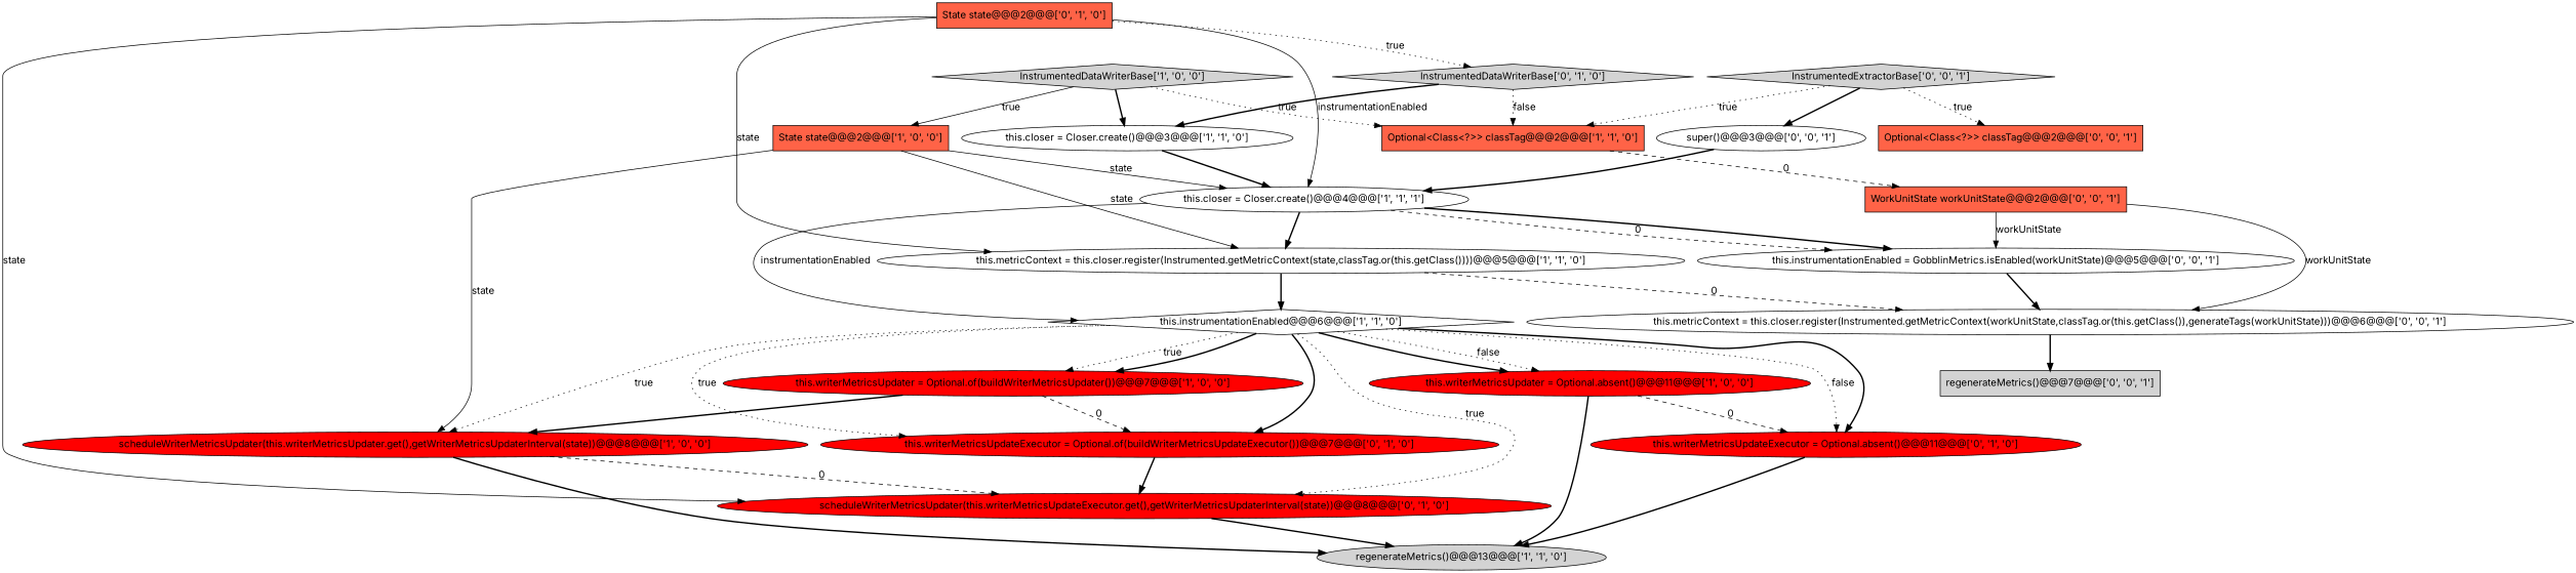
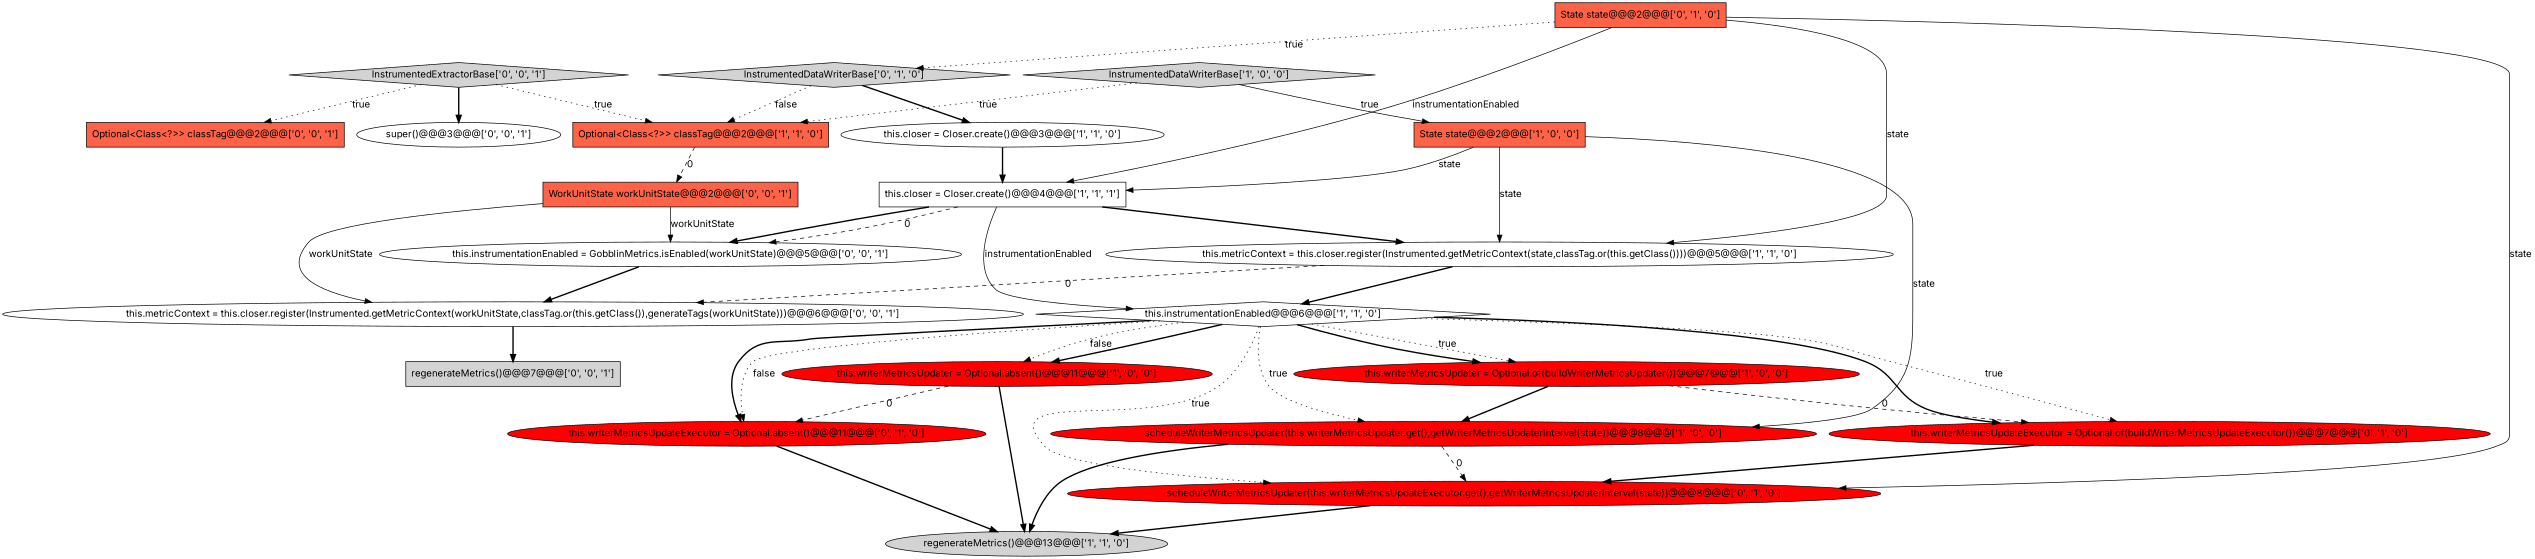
  digraph {
    fontname=Inter
    node [fillcolor=white fontname=Inter shape=ellipse style=filled]
    edge [fontname=Inter style=bold]
    n1 [label="super()@@@3@@@['0', '0', '1']"]
-   n2 [label="this.closer = Closer.create()@@@4@@@['1', '1', '1']"]
+   n2 [label="this.closer = Closer.create()@@@4@@@['1', '1', '1']" shape=box]
    n3 [label="this.instrumentationEnabled = GobblinMetrics.isEnabled(workUnitState)@@@5@@@['0', '0', '1']"]
    n4 [label="this.metricContext = this.closer.register(Instrumented.getMetricContext(state,classTag.or(this.getClass())))@@@5@@@['1', '1', '0']"]
    n5 [label="this.instrumentationEnabled@@@6@@@['1', '1', '0']" shape=diamond]
    n6 [fillcolor=tomato label="WorkUnitState workUnitState@@@2@@@['0', '0', '1']" shape=box]
    n7 [label="this.metricContext = this.closer.register(Instrumented.getMetricContext(workUnitState,classTag.or(this.getClass()),generateTags(workUnitState)))@@@6@@@['0', '0', '1']"]
    n8 [fillcolor=lightgray label="regenerateMetrics()@@@7@@@['0', '0', '1']" shape=box]
    n9 [fillcolor=red label="this.writerMetricsUpdateExecutor = Optional.of(buildWriterMetricsUpdateExecutor())@@@7@@@['0', '1', '0']"]
    n10 [fillcolor=red label="scheduleWriterMetricsUpdater(this.writerMetricsUpdateExecutor.get(),getWriterMetricsUpdaterInterval(state))@@@8@@@['0', '1', '0']"]
    n11 [fillcolor=lightgray label="regenerateMetrics()@@@13@@@['1', '1', '0']"]
    n12 [fillcolor=red label="this.writerMetricsUpdater = Optional.absent()@@@11@@@['1', '0', '0']"]
    n13 [fillcolor=red label="this.writerMetricsUpdateExecutor = Optional.absent()@@@11@@@['0', '1', '0']"]
    n14 [fillcolor=red label="this.writerMetricsUpdater = Optional.of(buildWriterMetricsUpdater())@@@7@@@['1', '0', '0']"]
    n15 [fillcolor=red label="scheduleWriterMetricsUpdater(this.writerMetricsUpdater.get(),getWriterMetricsUpdaterInterval(state))@@@8@@@['1', '0', '0']"]
    n16 [label="this.closer = Closer.create()@@@3@@@['1', '1', '0']"]
    n17 [fillcolor=tomato label="Optional<Class<?>> classTag@@@2@@@['0', '0', '1']" shape=box]
    n18 [fillcolor=lightgray label="InstrumentedDataWriterBase['0', '1', '0']" shape=diamond]
    n19 [fillcolor=tomato label="Optional<Class<?>> classTag@@@2@@@['1', '1', '0']" shape=box]
    n20 [fillcolor=tomato label="State state@@@2@@@['0', '1', '0']" shape=box]
    n21 [fillcolor=lightgray label="InstrumentedDataWriterBase['1', '0', '0']" shape=diamond]
    n22 [fillcolor=tomato label="State state@@@2@@@['1', '0', '0']" shape=box]
    n23 [fillcolor=lightgray label="InstrumentedExtractorBase['0', '0', '1']" shape=diamond]
-   n1 -> n2
    n2 -> n3 [label=0 style=dashed]
    n2 -> n3
    n2 -> n4
    n2 -> n5 [label=instrumentationEnabled style=solid]
    n3 -> n7
    n4 -> n5
    n4 -> n7 [label=0 style=dashed]
    n5 -> n9
    n5 -> n9 [label=true style=dotted]
    n5 -> n10 [label=true style=dotted]
    n5 -> n12 [label=false style=dotted]
    n5 -> n12
    n5 -> n13 [label=false style=dotted]
    n5 -> n13
    n5 -> n14 [label=true style=dotted]
    n5 -> n14
    n5 -> n15 [label=true style=dotted]
    n6 -> n3 [label=workUnitState style=solid]
    n6 -> n7 [label=workUnitState style=solid]
    n7 -> n8
    n9 -> n10
    n10 -> n11
    n12 -> n11
    n12 -> n13 [label=0 style=dashed]
    n13 -> n11
    n14 -> n9 [label=0 style=dashed]
    n14 -> n15
    n15 -> n10 [label=0 style=dashed]
    n15 -> n11
    n16 -> n2
    n18 -> n16
    n18 -> n19 [label=false style=dotted]
    n19 -> n6 [label=0 style=dashed]
    n20 -> n2 [label=instrumentationEnabled style=solid]
    n20 -> n4 [label=state style=solid]
    n20 -> n10 [label=state style=solid]
    n20 -> n18 [label=true style=dotted]
-   n21 -> n16
    n21 -> n19 [label=true style=dotted]
    n21 -> n22 [label=true style=solid]
    n22 -> n2 [label=state style=solid]
    n22 -> n4 [label=state style=solid]
    n22 -> n15 [label=state style=solid]
    n23 -> n1
    n23 -> n17 [label=true style=dotted]
    n23 -> n19 [label=true style=dotted]
  }
